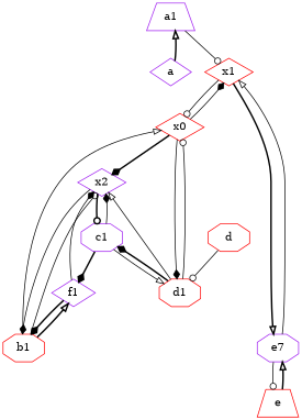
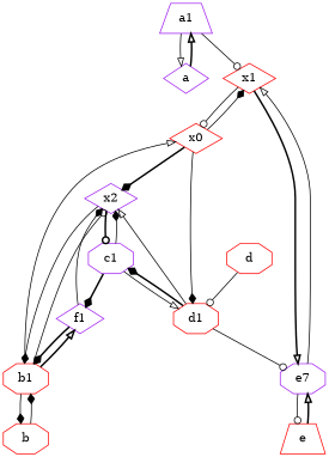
  digraph {
    node [color=red shape=octagon]
    edge [arrowhead=diamond style=solid]
    a1 [color=purple shape=trapezium]
    a [color=purple shape=diamond]
    x1 [shape=diamond]
    x0 [shape=diamond]
    n5 [color=purple label=e7]
    d
    d1
    x2 [color=purple shape=diamond]
    c1 [color=purple]
    f1 [color=purple shape=diamond]
    b1
+   b
    e [shape=trapezium]
+   a1 -> a [arrowhead=onormal]
    a1 -> x1 [arrowhead=odot]
    a -> a1 [arrowhead=onormal style=bold]
    x1 -> x0 [arrowhead=odot]
    x1 -> n5 [arrowhead=onormal style=bold]
    x0 -> x1
    x0 -> d1
    x0 -> x2 [style=bold]
    n5 -> x1 [arrowhead=onormal]
    n5 -> e [arrowhead=odot]
    d -> d1 [arrowhead=odot]
-   d1 -> x0 [arrowhead=odot]
+   d1 -> n5 [arrowhead=odot]
    d1 -> x2 [arrowhead=onormal]
    d1 -> c1 [style=bold]
    x2 -> c1 [arrowhead=odot style=bold]
    x2 -> b1
    c1 -> d1 [arrowhead=onormal]
    c1 -> x2
    c1 -> f1 [style=bold]
    f1 -> x2
    f1 -> b1 [style=bold]
    b1 -> x0 [arrowhead=onormal]
    b1 -> x2 [arrowhead=odot]
    b1 -> f1 [arrowhead=onormal style=bold]
+   b1 -> b
+   b -> b1
    e -> n5 [arrowhead=onormal style=bold]
  }
